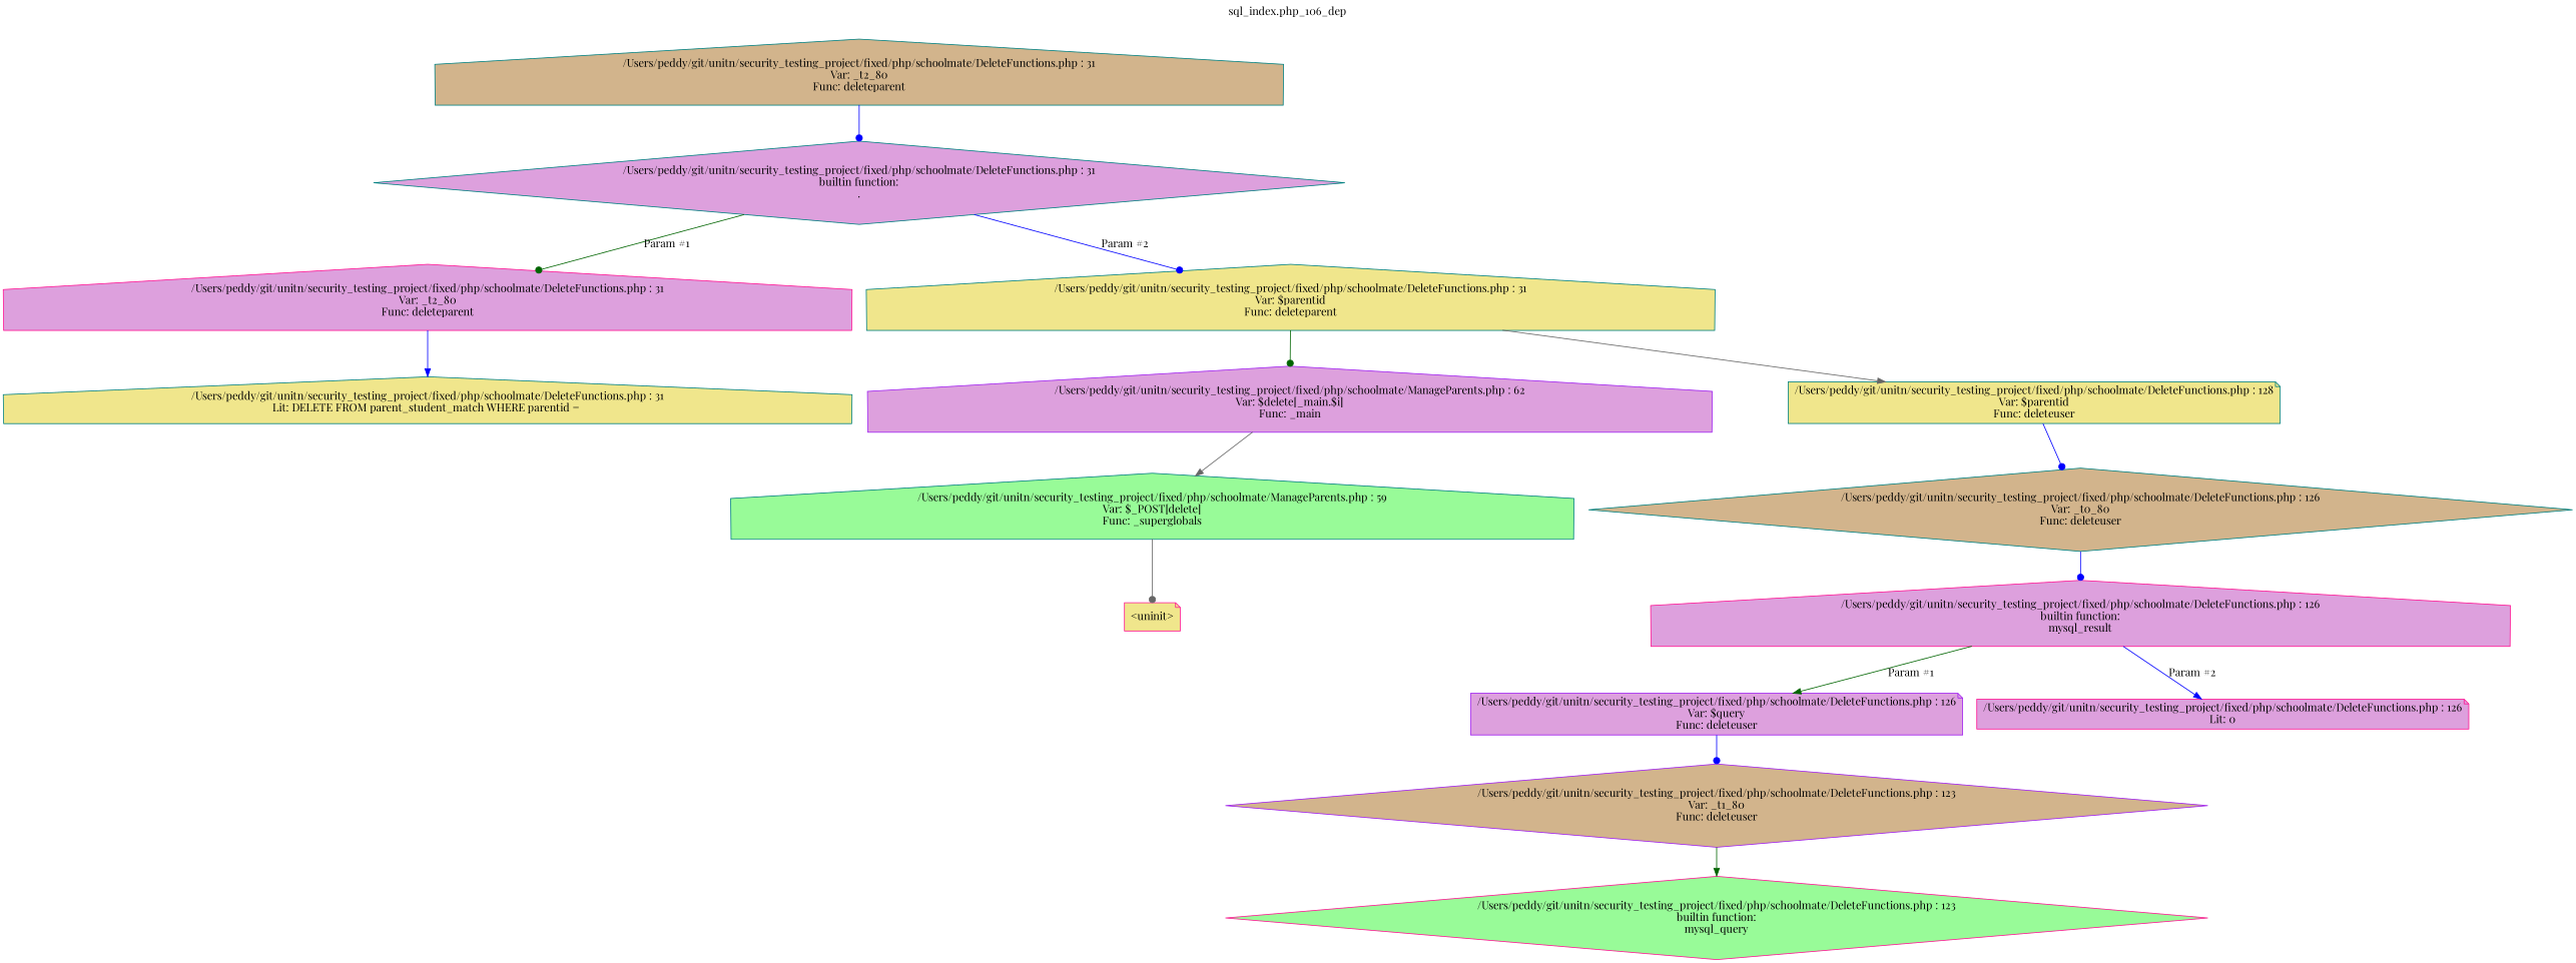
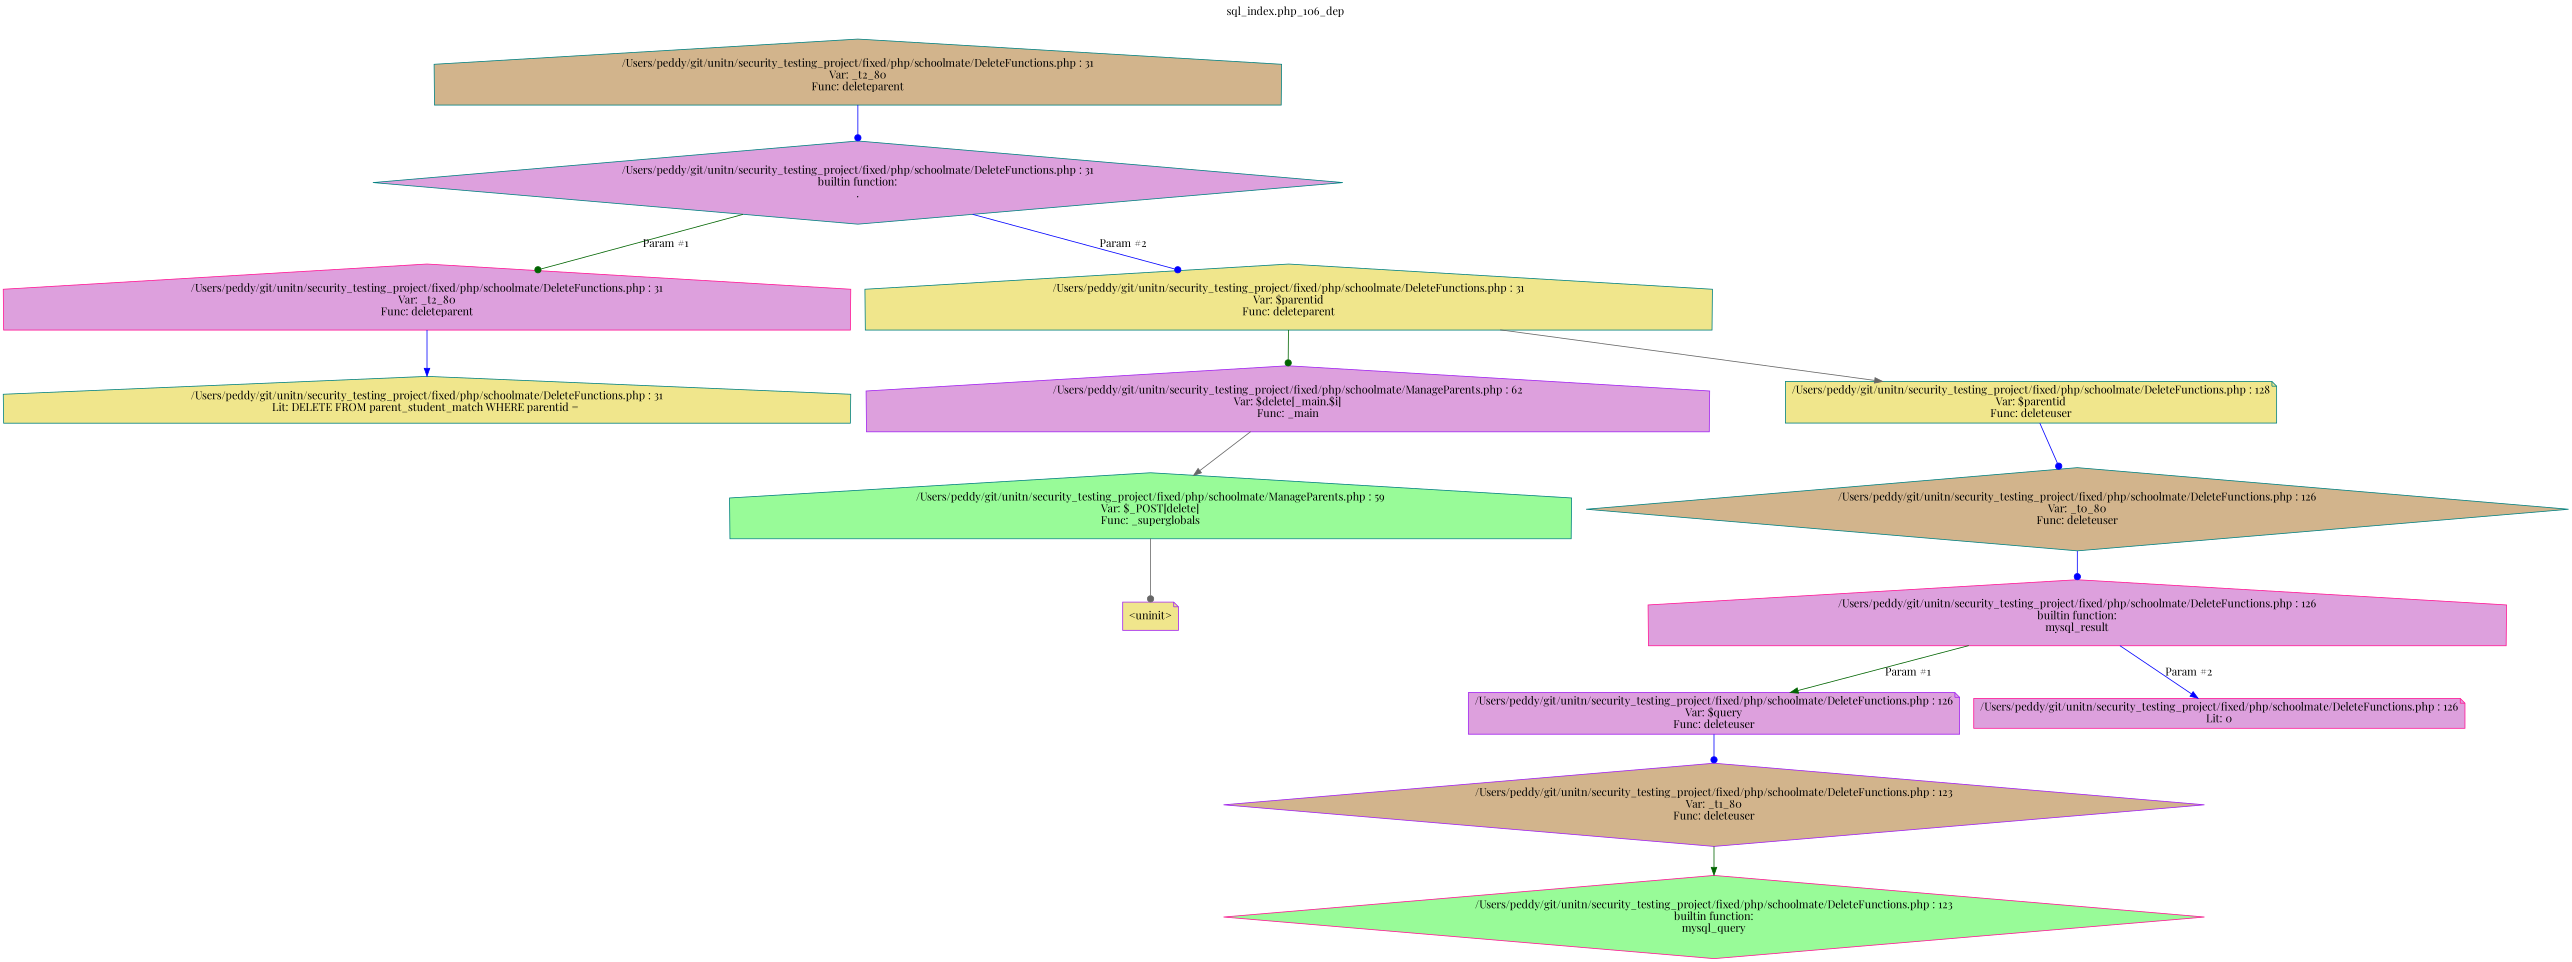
  digraph {
    label="sql_index.php_106_dep"
    labelloc=t
    fontname="Playfair Display"
    node [shape=house style=filled fillcolor=plum color=teal fontname="Playfair Display"]
    edge [color=blue arrowhead=dot fontname="Playfair Display"]
    n1 [label="/Users/peddy/git/unitn/security_testing_project/fixed/php/schoolmate/DeleteFunctions.php : 31\nVar: _t2_80\nFunc: deleteparent\n" fillcolor=tan]
    n2 [label="/Users/peddy/git/unitn/security_testing_project/fixed/php/schoolmate/DeleteFunctions.php : 31\nbuiltin function:\n.\n" shape=diamond]
    n3 [label="/Users/peddy/git/unitn/security_testing_project/fixed/php/schoolmate/DeleteFunctions.php : 31\nVar: _t2_80\nFunc: deleteparent\n" color=deeppink]
    n4 [label="/Users/peddy/git/unitn/security_testing_project/fixed/php/schoolmate/DeleteFunctions.php : 31\nVar: $parentid\nFunc: deleteparent\n" fillcolor=khaki]
    n5 [label="/Users/peddy/git/unitn/security_testing_project/fixed/php/schoolmate/DeleteFunctions.php : 31\nLit: DELETE FROM parent_student_match WHERE parentid = \n" fillcolor=khaki]
    n6 [label="/Users/peddy/git/unitn/security_testing_project/fixed/php/schoolmate/ManageParents.php : 62\nVar: $delete[_main.$i]\nFunc: _main\n" color=purple]
    n7 [label="/Users/peddy/git/unitn/security_testing_project/fixed/php/schoolmate/DeleteFunctions.php : 128\nVar: $parentid\nFunc: deleteuser\n" shape=note fillcolor=khaki]
    n8 [label="/Users/peddy/git/unitn/security_testing_project/fixed/php/schoolmate/ManageParents.php : 59\nVar: $_POST[delete]\nFunc: _superglobals\n" fillcolor=palegreen]
-   n9 [label="<uninit>" shape=note fillcolor=khaki color=deeppink]
+   n9 [label="<uninit>" shape=note fillcolor=khaki color=purple]
    n10 [label="/Users/peddy/git/unitn/security_testing_project/fixed/php/schoolmate/DeleteFunctions.php : 126\nVar: _t0_80\nFunc: deleteuser\n" shape=diamond fillcolor=tan]
    n11 [label="/Users/peddy/git/unitn/security_testing_project/fixed/php/schoolmate/DeleteFunctions.php : 126\nbuiltin function:\nmysql_result\n" color=deeppink]
    n12 [label="/Users/peddy/git/unitn/security_testing_project/fixed/php/schoolmate/DeleteFunctions.php : 126\nVar: $query\nFunc: deleteuser\n" shape=note color=purple]
    n13 [label="/Users/peddy/git/unitn/security_testing_project/fixed/php/schoolmate/DeleteFunctions.php : 126\nLit: 0\n" shape=note color=deeppink]
    n14 [label="/Users/peddy/git/unitn/security_testing_project/fixed/php/schoolmate/DeleteFunctions.php : 123\nVar: _t1_80\nFunc: deleteuser\n" shape=diamond fillcolor=tan color=purple]
    n15 [label="/Users/peddy/git/unitn/security_testing_project/fixed/php/schoolmate/DeleteFunctions.php : 123\nbuiltin function:\nmysql_query\n" shape=diamond fillcolor=palegreen color=deeppink]
    n1 -> n2
    n2 -> n3 [label="Param #1" color=darkgreen]
    n2 -> n4 [label="Param #2"]
    n3 -> n5 [arrowhead=normal]
    n4 -> n6 [color=darkgreen]
    n4 -> n7 [color=gray40 arrowhead=normal]
    n6 -> n8 [color=gray40 arrowhead=normal]
    n7 -> n10
    n8 -> n9 [color=gray40]
    n10 -> n11
    n11 -> n12 [label="Param #1" color=darkgreen arrowhead=normal]
    n11 -> n13 [label="Param #2" arrowhead=normal]
    n12 -> n14
    n14 -> n15 [color=darkgreen arrowhead=normal]
  }
